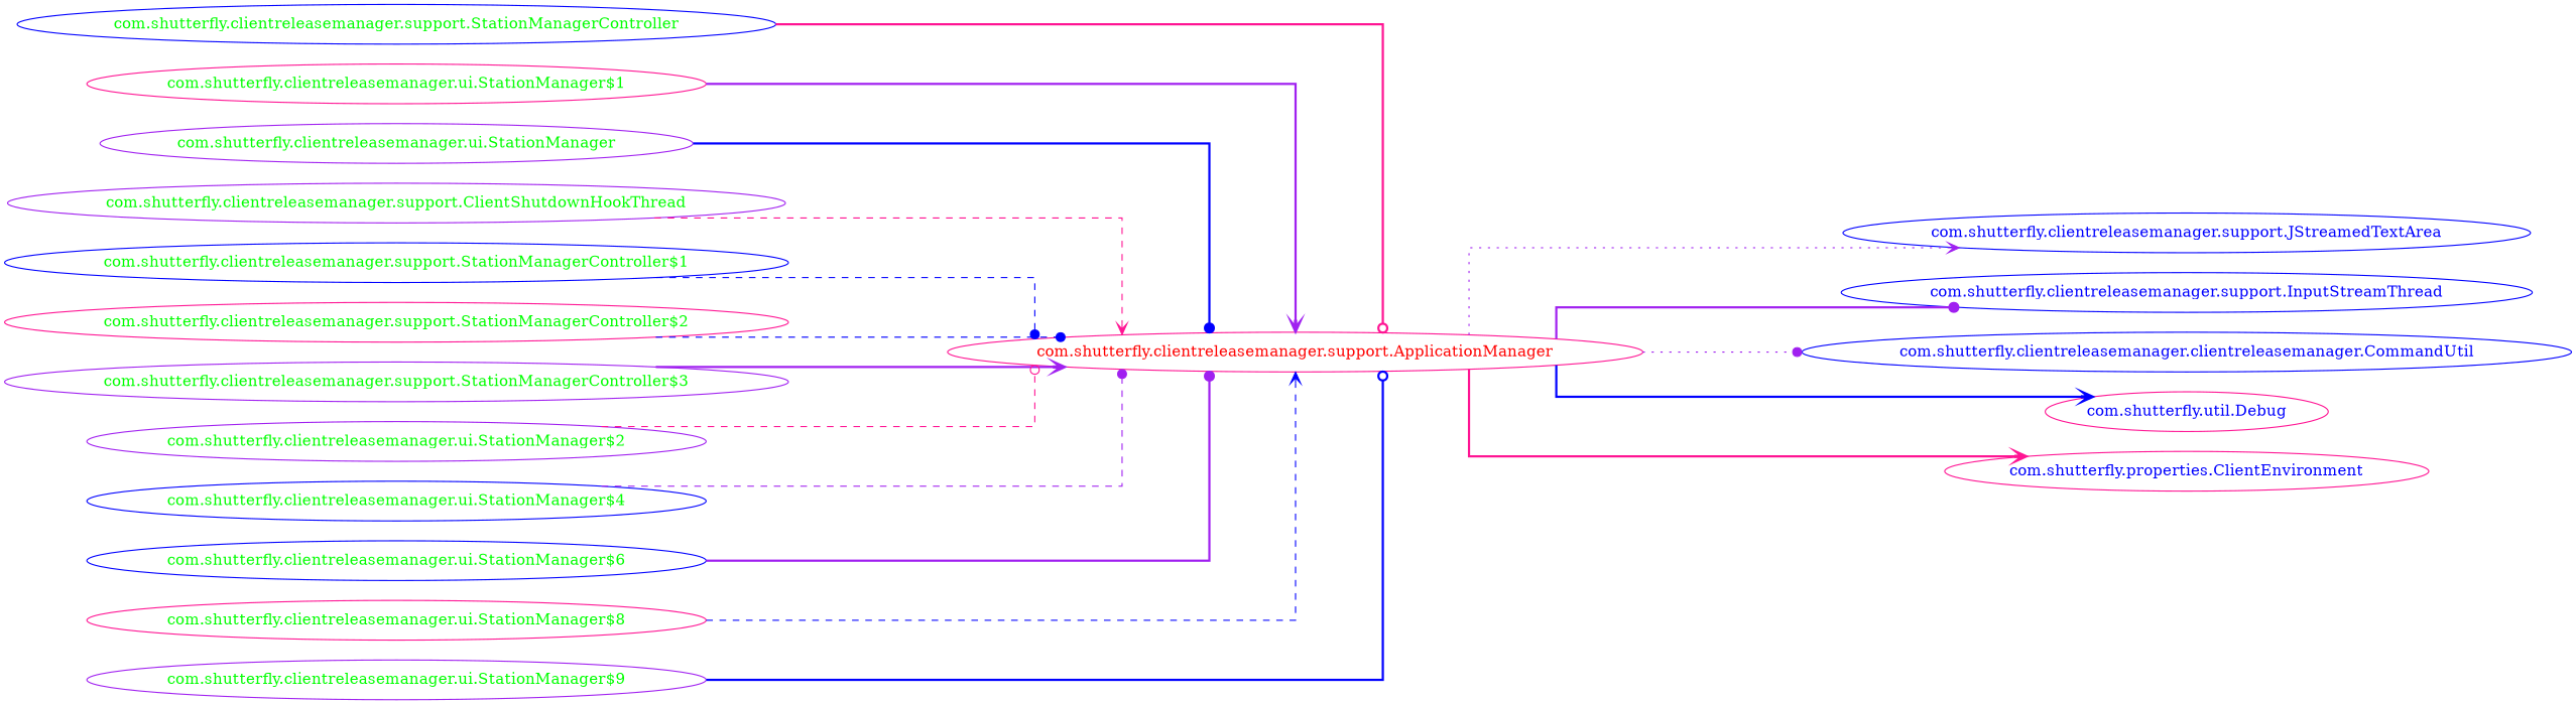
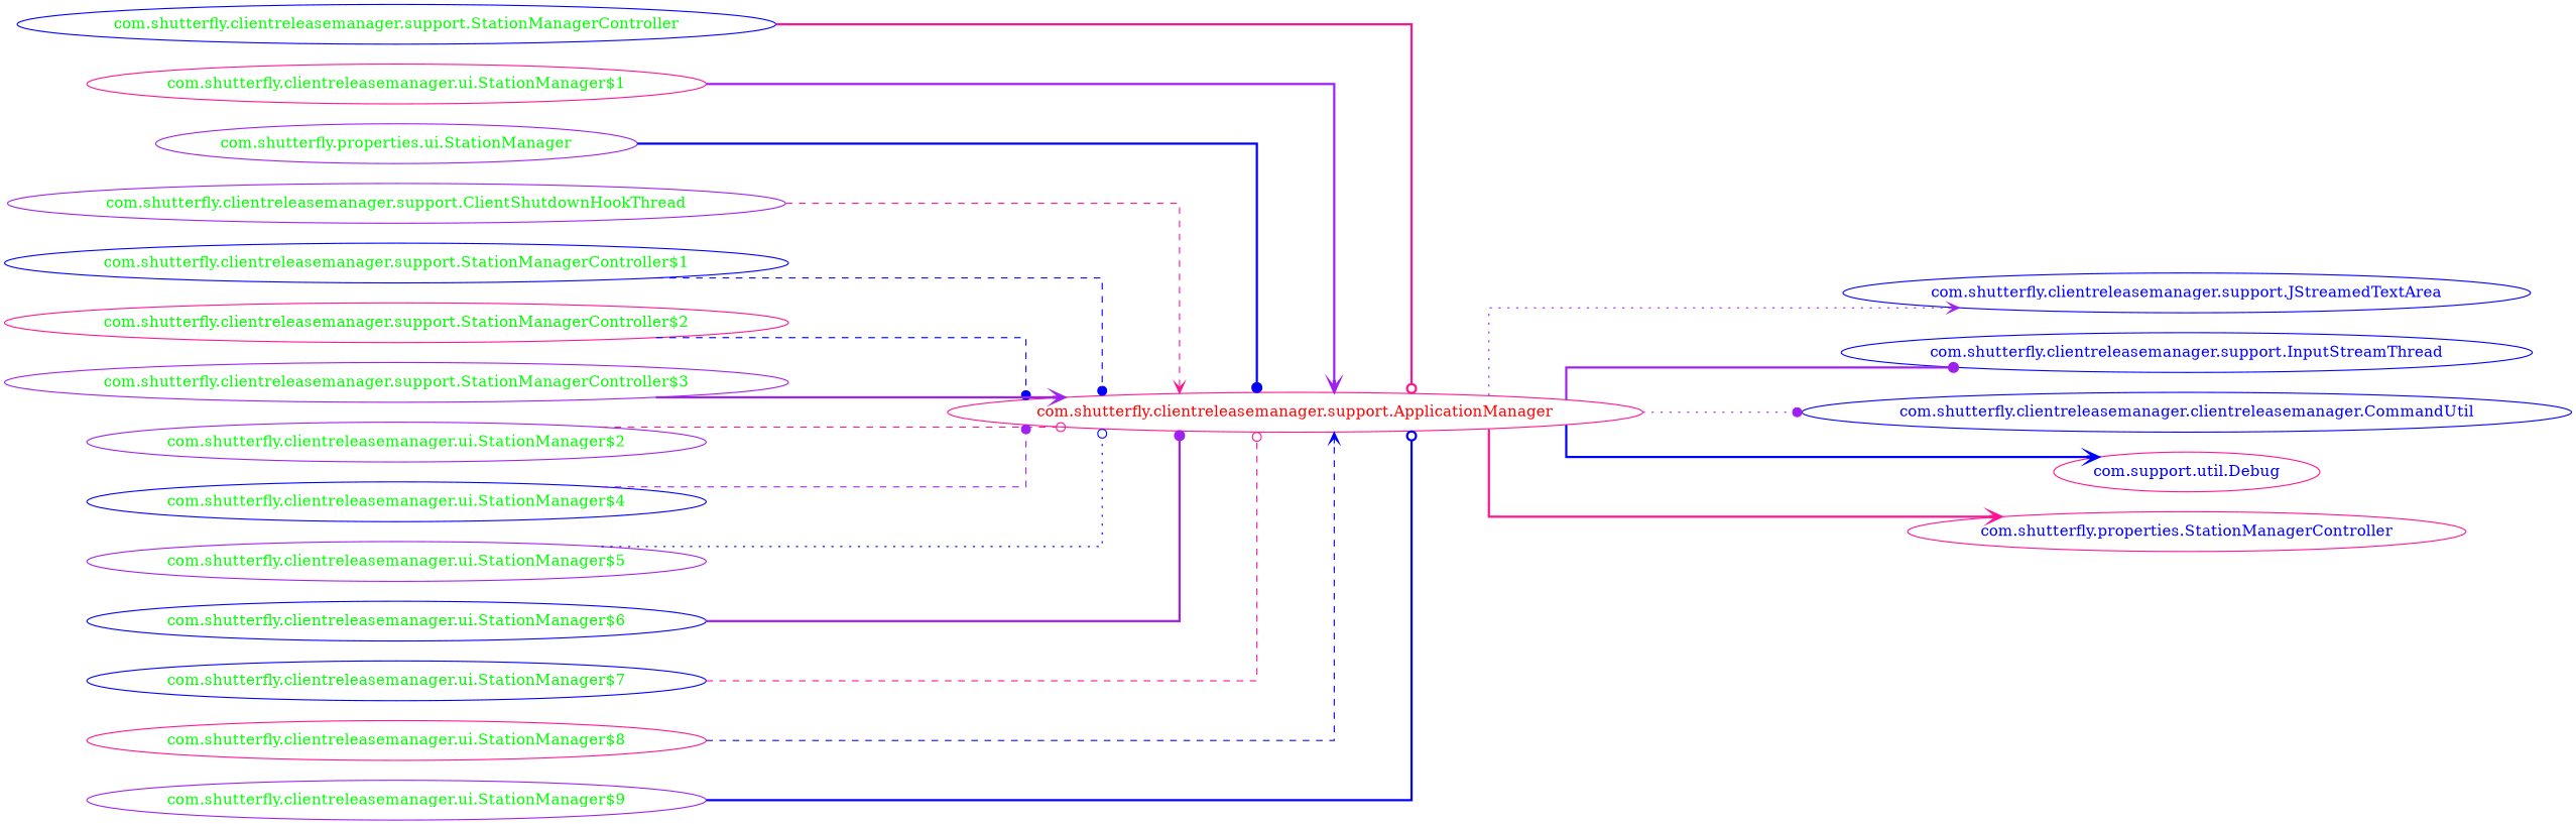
  digraph {
    concentrate=true
    rankdir=LR
    ranksep=2.0
    splines=ortho
    node [color=blue fontcolor=green]
    edge [arrowhead=vee color=purple style=bold]
    "com.shutterfly.clientreleasemanager.support.ApplicationManager" [color=deeppink fontcolor=red]
    "com.shutterfly.clientreleasemanager.support.JStreamedTextArea" [fontcolor=blue]
    "com.shutterfly.clientreleasemanager.support.InputStreamThread" [fontcolor=blue]
    n4 [fontcolor=blue label="com.shutterfly.clientreleasemanager.clientreleasemanager.CommandUtil"]
-   "com.shutterfly.util.Debug" [color=deeppink fontcolor=blue]
-   "com.shutterfly.properties.ClientEnvironment" [color=deeppink fontcolor=blue]
+   "com.shutterfly.util.Debug" [color=deeppink fontcolor=blue label="com.support.util.Debug"]
+   "com.shutterfly.properties.ClientEnvironment" [color=deeppink fontcolor=blue label="com.shutterfly.properties.StationManagerController"]
    "com.shutterfly.clientreleasemanager.support.StationManagerController"
    "com.shutterfly.clientreleasemanager.ui.StationManager$1" [color=deeppink]
-   "com.shutterfly.clientreleasemanager.ui.StationManager" [color=purple]
+   "com.shutterfly.clientreleasemanager.ui.StationManager" [color=purple label="com.shutterfly.properties.ui.StationManager"]
    "com.shutterfly.clientreleasemanager.support.ClientShutdownHookThread" [color=purple]
    "com.shutterfly.clientreleasemanager.support.StationManagerController$1"
    "com.shutterfly.clientreleasemanager.support.StationManagerController$2" [color=deeppink]
    "com.shutterfly.clientreleasemanager.support.StationManagerController$3" [color=purple]
    "com.shutterfly.clientreleasemanager.ui.StationManager$2" [color=purple]
    "com.shutterfly.clientreleasemanager.ui.StationManager$4"
+   "com.shutterfly.clientreleasemanager.ui.StationManager$5" [color=purple]
    "com.shutterfly.clientreleasemanager.ui.StationManager$6"
+   "com.shutterfly.clientreleasemanager.ui.StationManager$7"
    "com.shutterfly.clientreleasemanager.ui.StationManager$8" [color=deeppink]
    "com.shutterfly.clientreleasemanager.ui.StationManager$9" [color=purple]
    "com.shutterfly.clientreleasemanager.support.ApplicationManager" -> "com.shutterfly.clientreleasemanager.support.JStreamedTextArea" [style=dotted]
    "com.shutterfly.clientreleasemanager.support.ApplicationManager" -> "com.shutterfly.clientreleasemanager.support.InputStreamThread" [arrowhead=dot]
    "com.shutterfly.clientreleasemanager.support.ApplicationManager" -> n4 [arrowhead=dot style=dotted]
    "com.shutterfly.clientreleasemanager.support.ApplicationManager" -> "com.shutterfly.util.Debug" [color=blue]
    "com.shutterfly.clientreleasemanager.support.ApplicationManager" -> "com.shutterfly.properties.ClientEnvironment" [color=deeppink]
    "com.shutterfly.clientreleasemanager.support.StationManagerController" -> "com.shutterfly.clientreleasemanager.support.ApplicationManager" [arrowhead=odot color=deeppink]
    "com.shutterfly.clientreleasemanager.ui.StationManager$1" -> "com.shutterfly.clientreleasemanager.support.ApplicationManager"
    "com.shutterfly.clientreleasemanager.ui.StationManager" -> "com.shutterfly.clientreleasemanager.support.ApplicationManager" [arrowhead=dot color=blue]
    "com.shutterfly.clientreleasemanager.support.ClientShutdownHookThread" -> "com.shutterfly.clientreleasemanager.support.ApplicationManager" [color=deeppink style=dashed]
    "com.shutterfly.clientreleasemanager.support.StationManagerController$1" -> "com.shutterfly.clientreleasemanager.support.ApplicationManager" [arrowhead=dot color=blue style=dashed]
    "com.shutterfly.clientreleasemanager.support.StationManagerController$2" -> "com.shutterfly.clientreleasemanager.support.ApplicationManager" [arrowhead=dot color=blue style=dashed]
    "com.shutterfly.clientreleasemanager.support.StationManagerController$3" -> "com.shutterfly.clientreleasemanager.support.ApplicationManager"
    "com.shutterfly.clientreleasemanager.ui.StationManager$2" -> "com.shutterfly.clientreleasemanager.support.ApplicationManager" [arrowhead=odot color=deeppink style=dashed]
    "com.shutterfly.clientreleasemanager.ui.StationManager$4" -> "com.shutterfly.clientreleasemanager.support.ApplicationManager" [arrowhead=dot style=dashed]
+   "com.shutterfly.clientreleasemanager.ui.StationManager$5" -> "com.shutterfly.clientreleasemanager.support.ApplicationManager" [arrowhead=odot color=blue style=dotted]
    "com.shutterfly.clientreleasemanager.ui.StationManager$6" -> "com.shutterfly.clientreleasemanager.support.ApplicationManager" [arrowhead=dot]
+   "com.shutterfly.clientreleasemanager.ui.StationManager$7" -> "com.shutterfly.clientreleasemanager.support.ApplicationManager" [arrowhead=odot color=deeppink style=dashed]
    "com.shutterfly.clientreleasemanager.ui.StationManager$8" -> "com.shutterfly.clientreleasemanager.support.ApplicationManager" [color=blue style=dashed]
    "com.shutterfly.clientreleasemanager.ui.StationManager$9" -> "com.shutterfly.clientreleasemanager.support.ApplicationManager" [arrowhead=odot color=blue]
  }
